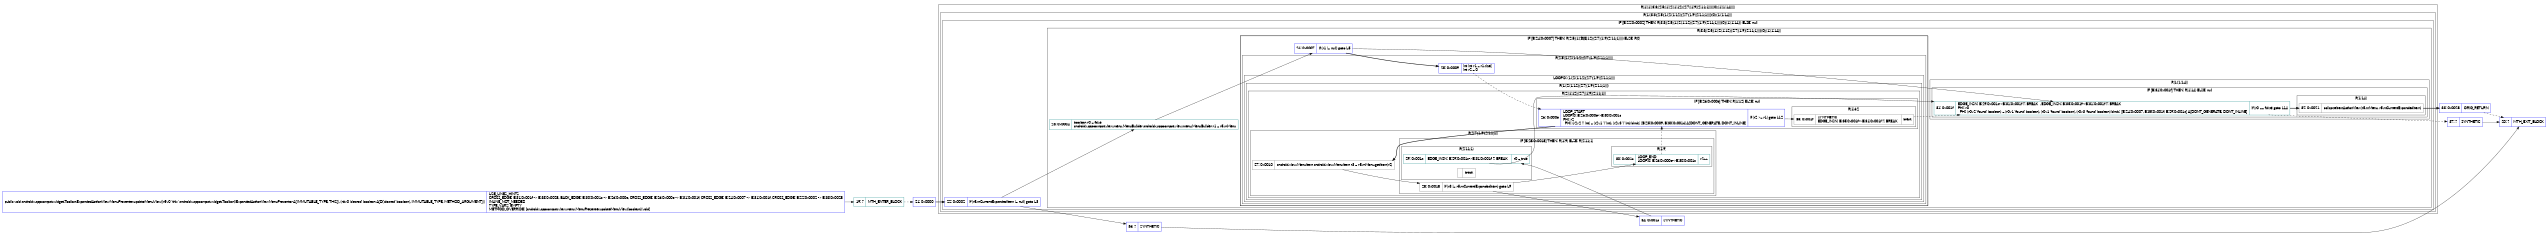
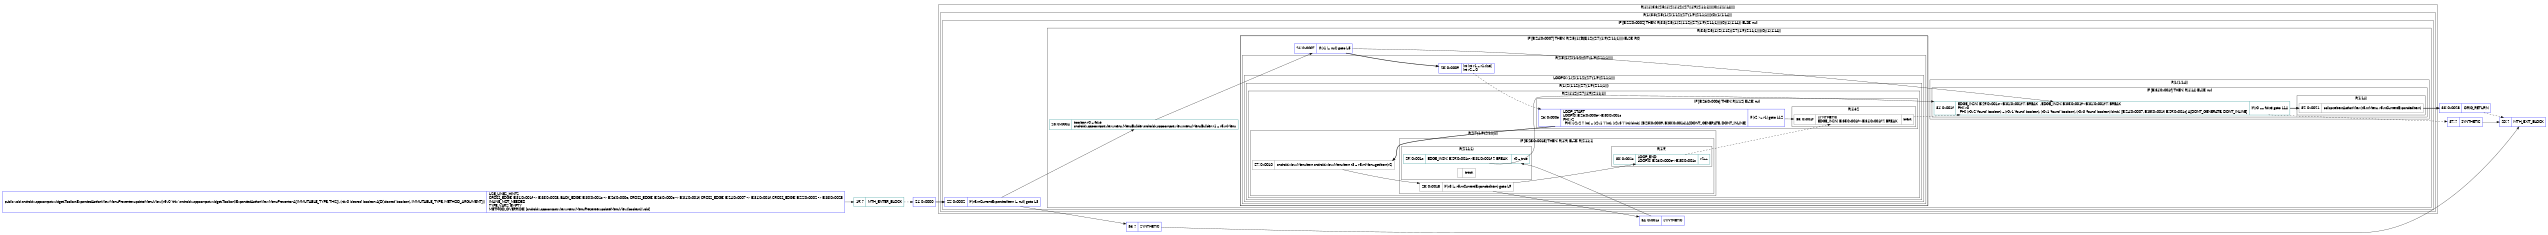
  digraph {
    fontname=Lato
    rankdir=LR
    node [color=blue fontname=Lato shape=record]
    edge [fontname=Lato style=solid]
    n1 [color=gray40 label="{35\:\ 0x001f|SYNTHETIC\lEDGE_INSN: B:35:0x001f\-\>B:31:0x001f ?: BREAK  \l|break\l}"]
    n2 [label="{26\:\ 0x000e|LOOP_START\lLOOP:0: B:26:0x000e\-\>B:30:0x001c\lPHI: r2 \l  PHI: (r2v2 'i' int) = (r2v1 'i' int), (r2v3 'i' int) binds: [B:25:0x0009, B:30:0x001c] A[DONT_GENERATE, DONT_INLINE]\l|if (r2 \>= r1) goto L12\l}"]
    n3 [color=teal label="{30\:\ 0x001c|LOOP_END\lLOOP:0: B:26:0x000e\-\>B:30:0x001c\l|r2++\l}"]
    n4 [color=teal label="{29\:\ 0x001a|EDGE_INSN: B:29:0x001a\-\>B:31:0x001f ?: BREAK  \l|r0 = true\l}"]
    n5 [color=gray40 label="{|break\l}"]
    n6 [color=gray40 label="{28\:\ 0x0018|if (r3 != r5.mCurrentExpandedItem) goto L9\l}"]
    n7 [color=gray40 label="{27\:\ 0x0010|android.view.MenuItem android.view.MenuItem r3 = r5.mMenu.getItem(r2)\l}"]
    n8 [label="{25\:\ 0x0009|int int r1 = r1.size()\lint r2 = 0\l}"]
    n9 [label="{24\:\ 0x0007|if (r1 != null) goto L5\l}"]
    n10 [color=gray40 label="{32\:\ 0x0021|collapseItemActionView(r5.mMenu, r5.mCurrentExpandedItem)\l}"]
    n11 [color=teal label="{31\:\ 0x001f|EDGE_INSN: B:29:0x001a\-\>B:31:0x001f ?: BREAK  , EDGE_INSN: B:35:0x001f\-\>B:31:0x001f ?: BREAK  \lPHI: r0 \l  PHI: (r0v2 'found' boolean) = (r0v1 'found' boolean), (r0v1 'found' boolean), (r0v3 'found' boolean) binds: [B:24:0x0007, B:35:0x001f, B:29:0x001a] A[DONT_GENERATE, DONT_INLINE]\l|if (r0 == false) goto L14\l}"]
    n12 [color=teal label="{23\:\ 0x0004|boolean r0 = false\landroidx.appcompat.view.menu.MenuBuilder androidx.appcompat.view.menu.MenuBuilder r1 = r5.mMenu\l}"]
    n13 [label="{22\:\ 0x0002|if (r5.mCurrentExpandedItem != null) goto L3\l}"]
    n14 [label="{34\:\ 0x001a|SYNTHETIC\l}"]
    n15 [label="{33\:\ 0x0028|ORIG_RETURN\l}"]
    n16 [label="{37\:\ ?|SYNTHETIC\l}"]
    n17 [label="{36\:\ ?|SYNTHETIC\l}"]
    n18 [label="{20\:\ ?|MTH_EXIT_BLOCK\l}"]
    n19 [color=teal label="{19\:\ ?|MTH_ENTER_BLOCK\l}"]
    n20 [label="{21\:\ 0x0000}"]
    n21 [label="{public void androidx.appcompat.widget.Toolbar.ExpandedActionViewMenuPresenter.updateMenuView((r5v0 'this' androidx.appcompat.widget.Toolbar$ExpandedActionViewMenuPresenter A[IMMUTABLE_TYPE, THIS]), (r6v0 'cleared' boolean A[D('cleared' boolean), IMMUTABLE_TYPE, METHOD_ARGUMENT]))  | USE_LINES_HINTS\lCROSS_EDGE: B:31:0x001f \-\> B:33:0x0028, BACK_EDGE: B:30:0x001c \-\> B:26:0x000e, CROSS_EDGE: B:26:0x000e \-\> B:31:0x001f, CROSS_EDGE: B:24:0x0007 \-\> B:31:0x001f, CROSS_EDGE: B:22:0x0002 \-\> B:33:0x0028\lINLINE_NOT_NEEDED\lTYPE_VARS: EMPTY\lMETHOD_OVERRIDE: [androidx.appcompat.view.menu.MenuPresenter.updateMenuView(boolean):void]\l}"]
    subgraph cluster_1 {
      label="R(1:(1:(3:3|(2:5|(1:(2:(1:12)|(2:7|(1:9)(2:11|1)))))(0)|(1:(1:14)))))"
      subgraph cluster_2 {
        label="R(1:(3:3|(2:5|(1:(2:(1:12)|(2:7|(1:9)(2:11|1)))))(0)|(1:(1:14))))"
        subgraph cluster_3 {
          label="IF [B:22:0x0002] THEN: R(3:3|(2:5|(1:(2:(1:12)|(2:7|(1:9)(2:11|1)))))(0)|(1:(1:14))) ELSE: null"
          n13
          subgraph cluster_4 {
            label="R(3:3|(2:5|(1:(2:(1:12)|(2:7|(1:9)(2:11|1)))))(0)|(1:(1:14)))"
            n12
            subgraph cluster_5 {
              label="IF [B:24:0x0007] THEN: R(2:5|(1:(2:(1:12)|(2:7|(1:9)(2:11|1))))) ELSE: R(0)"
              n9
              subgraph cluster_6 {
                label="R(2:5|(1:(2:(1:12)|(2:7|(1:9)(2:11|1)))))"
                n8
                subgraph cluster_7 {
                  label="LOOP:0: (1:(2:(1:12)|(2:7|(1:9)(2:11|1))))"
                  subgraph cluster_8 {
                    label="R(1:(2:(1:12)|(2:7|(1:9)(2:11|1))))"
                    subgraph cluster_9 {
                      label="R(2:(1:12)|(2:7|(1:9)(2:11|1)))"
                      subgraph cluster_10 {
                        label="IF [B:26:0x000e] THEN: R(1:12) ELSE: null"
                        n2
                        subgraph cluster_11 {
                          label="R(1:62)"
                          n1
                        }
                      }
                      subgraph cluster_12 {
                        label="R(2:7|(1:9)(2:11|1))"
                        n7
                        subgraph cluster_13 {
                          label="IF [B:28:0x0018] THEN: R(1:9) ELSE: R(2:11|1)"
                          n6
                          subgraph cluster_14 {
                            label="R(1:9)"
                            n3
                          }
                          subgraph cluster_15 {
                            label="R(2:11|1)"
                            n4
                            n5
                          }
                        }
                      }
                    }
                  }
                }
              }
              subgraph cluster_16 {
                label="R(0)"
              }
            }
            subgraph cluster_17 {
              label="R(1:(1:14))"
              subgraph cluster_18 {
                label="IF [B:31:0x001f] THEN: R(1:14) ELSE: null"
                n11
                subgraph cluster_19 {
                  label="R(1:14)"
                  n10
                }
              }
            }
          }
        }
      }
    }
    n1 -> n11 [style=dashed]
    n2 -> n1
    n2 -> n7 [style=bold]
-   n3 -> n2 [style=dashed]
+   n3 -> n1 [style=dashed]
    n4 -> n11
    n6 -> n3
    n6 -> n14
    n7 -> n6
    n8 -> n2 [style=dashed]
    n9 -> n8 [style=bold]
    n9 -> n11
    n10 -> n15 [style=bold]
    n11 -> n10 [style=bold]
    n11 -> n16 [style=dashed]
    n12 -> n9
    n13 -> n12
    n13 -> n17
    n14 -> n4
    n15 -> n18 [style=dashed]
    n16 -> n18
    n17 -> n18
    n19 -> n20 [style=dashed]
    n20 -> n13 [style=bold]
    n21 -> n19
  }
